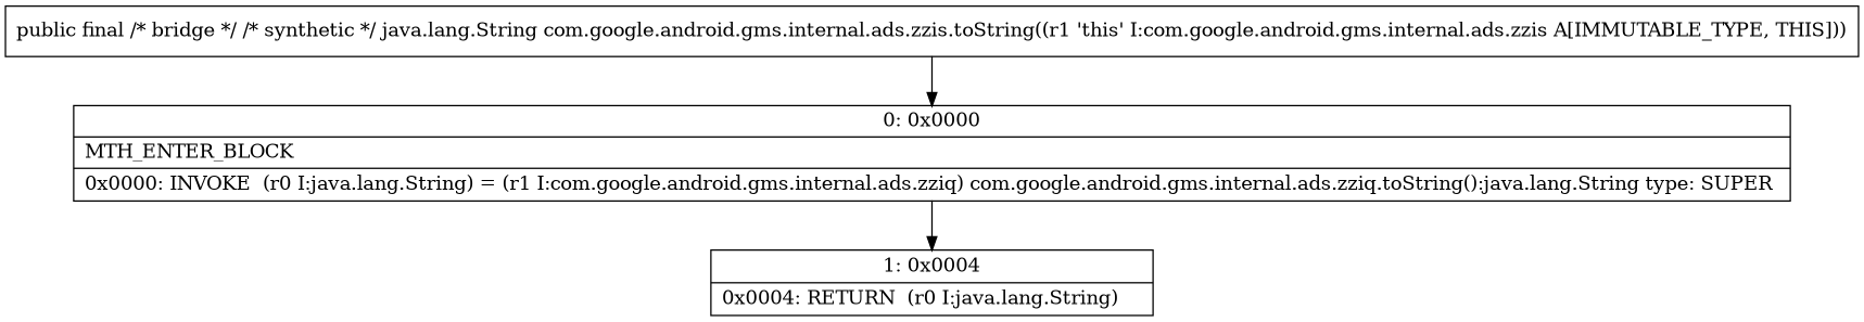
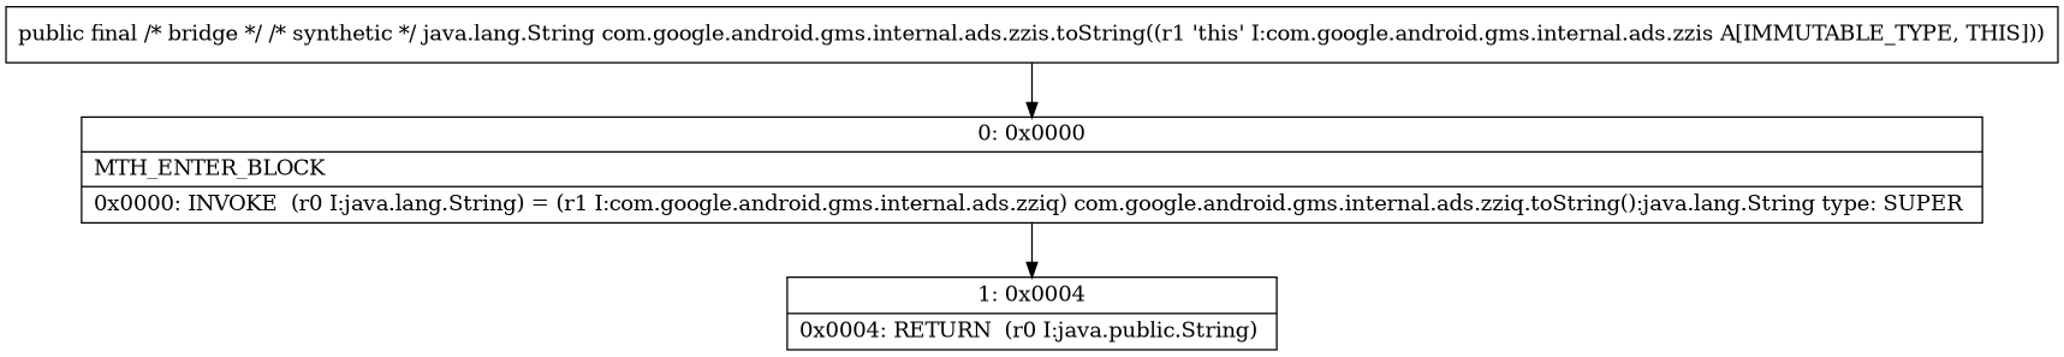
  digraph {
    node [shape=record]
    n1 [label="{0\:\ 0x0000|MTH_ENTER_BLOCK\l|0x0000: INVOKE  (r0 I:java.lang.String) = (r1 I:com.google.android.gms.internal.ads.zziq) com.google.android.gms.internal.ads.zziq.toString():java.lang.String type: SUPER \l}"]
-   n2 [label="{1\:\ 0x0004|0x0004: RETURN  (r0 I:java.lang.String) \l}"]
+   n2 [label="{1\:\ 0x0004|0x0004: RETURN  (r0 I:java.public.String) \l}"]
    n3 [label="{public final \/* bridge *\/ \/* synthetic *\/ java.lang.String com.google.android.gms.internal.ads.zzis.toString((r1 'this' I:com.google.android.gms.internal.ads.zzis A[IMMUTABLE_TYPE, THIS])) }"]
    n1 -> n2
    n3 -> n1
  }
